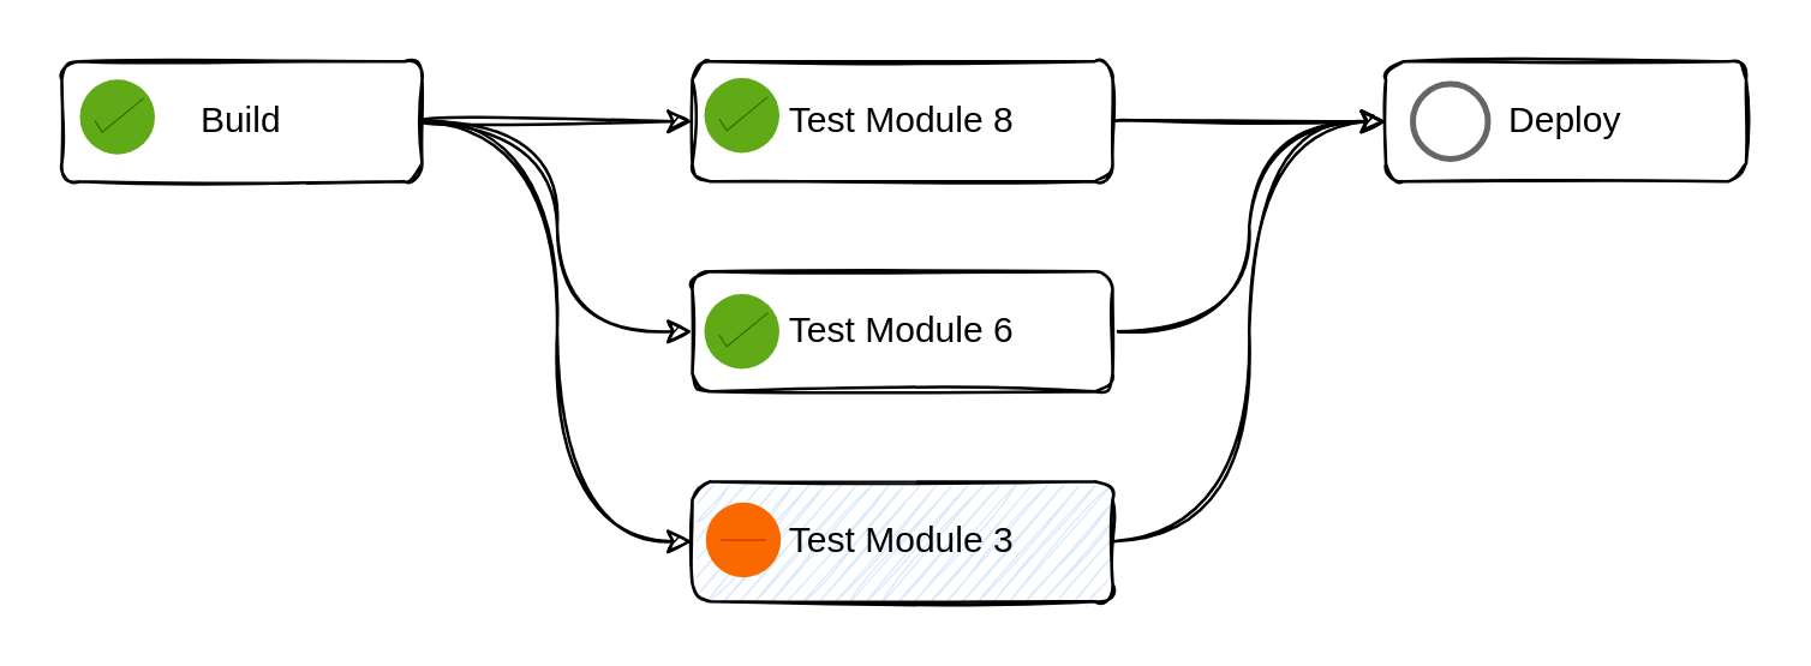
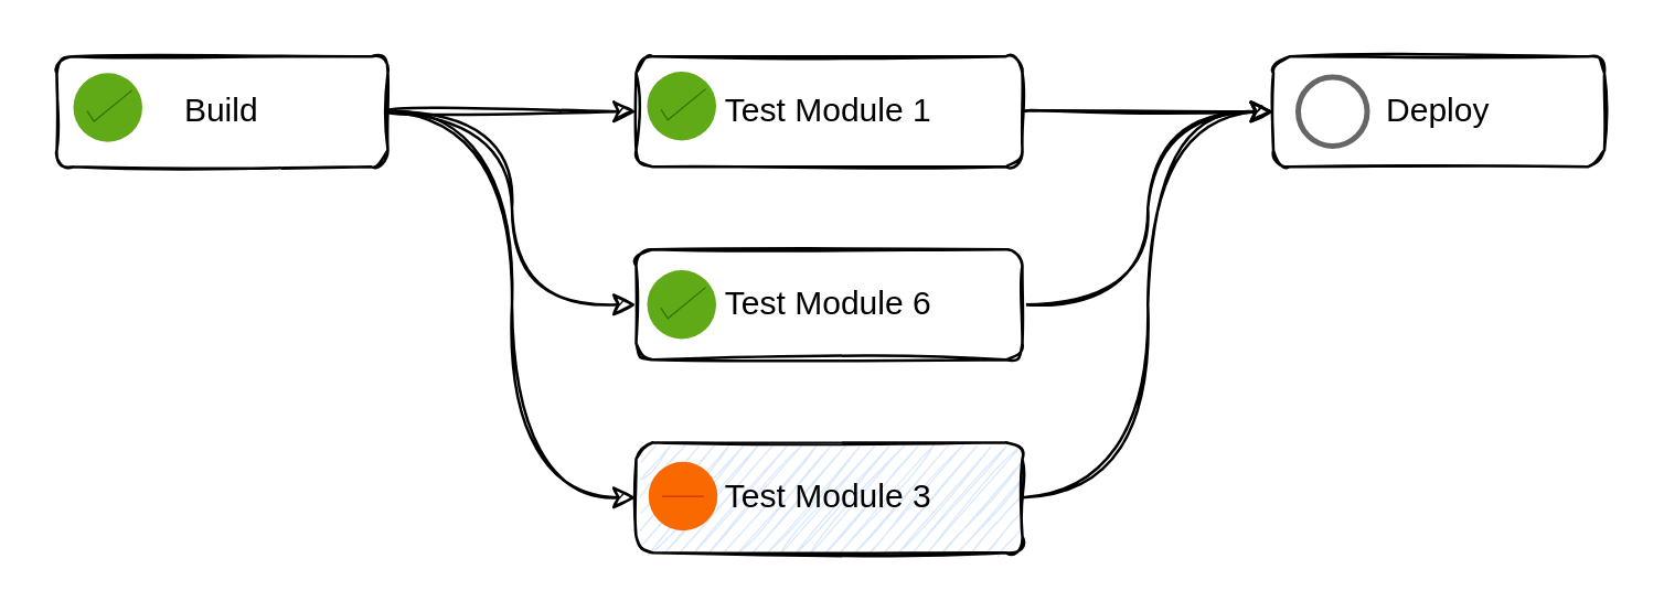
  <mxCell id="0" />
  <mxCell id="1" parent="0" />
  <mxCell id="2" style="edgeStyle=orthogonalEdgeStyle;rounded=0;orthogonalLoop=1;jettySize=auto;html=1;entryX=0;entryY=0.5;entryDx=0;entryDy=0;fontColor=#000000;curved=1;sketch=1;" edge="1" parent="1" source="5" target="8"><mxGeometry relative="1" as="geometry" /></mxCell>
  <mxCell id="3" style="edgeStyle=orthogonalEdgeStyle;curved=1;rounded=0;orthogonalLoop=1;jettySize=auto;html=1;exitX=1;exitY=0.5;exitDx=0;exitDy=0;entryX=0;entryY=0.5;entryDx=0;entryDy=0;fontColor=#000000;sketch=1;" edge="1" parent="1" source="5" target="10"><mxGeometry relative="1" as="geometry" /></mxCell>
  <mxCell id="4" style="edgeStyle=orthogonalEdgeStyle;curved=1;rounded=0;orthogonalLoop=1;jettySize=auto;html=1;exitX=1;exitY=0.5;exitDx=0;exitDy=0;entryX=0;entryY=0.5;entryDx=0;entryDy=0;fontColor=#000000;sketch=1;" edge="1" parent="1" source="5" target="12"><mxGeometry relative="1" as="geometry" /></mxCell>
  <mxCell id="5" value="&lt;span style=&quot;color: rgba(0, 0, 0, 0); font-family: monospace; font-size: 0px; text-align: start;&quot;&gt;%3CmxGraphModel%3E%3Croot%3E%3CmxCell%20id%3D%220%22%2F%3E%3CmxCell%20id%3D%221%22%20parent%3D%220%22%2F%3E%3CmxCell%20id%3D%222%22%20value%3D%22%22%20style%3D%22html%3D1%3BverticalLabelPosition%3Dbottom%3BlabelBackgroundColor%3D%23ffffff%3BverticalAlign%3Dtop%3Bshadow%3D0%3Bdashed%3D0%3BstrokeWidth%3D2%3Bshape%3Dmxgraph.ios7.misc.select%3BfillColor%3D%2360a917%3BstrokeColor%3D%232D7600%3Bsketch%3D0%3BfontColor%3D%23ffffff%3B%22%20vertex%3D%221%22%20parent%3D%221%22%3E%3CmxGeometry%20x%3D%2270%22%20y%3D%22309%22%20width%3D%2230%22%20height%3D%2232%22%20as%3D%22geometry%22%2F%3E%3C%2FmxCell%3E%3C%2Froot%3E%3C%2FmxGraphModel%3&lt;/span&gt;Build" style="rounded=1;whiteSpace=wrap;html=1;align=center;sketch=1;" vertex="1" parent="1"><mxGeometry x="20" y="20" width="120" height="40" as="geometry" /></mxCell>
  <mxCell id="6" value="" style="html=1;verticalLabelPosition=bottom;labelBackgroundColor=#ffffff;verticalAlign=top;shadow=0;dashed=0;strokeWidth=2;shape=mxgraph.ios7.misc.select;fillColor=#60a917;strokeColor=#2D7600;sketch=0;fontColor=#ffffff;" vertex="1" parent="1"><mxGeometry x="26" y="26" width="25" height="25" as="geometry" /></mxCell>
  <mxCell id="7" style="edgeStyle=orthogonalEdgeStyle;curved=1;rounded=0;orthogonalLoop=1;jettySize=auto;html=1;exitX=1;exitY=0.5;exitDx=0;exitDy=0;entryX=0;entryY=0.5;entryDx=0;entryDy=0;fontColor=#000000;sketch=1;" edge="1" parent="1" source="8" target="13"><mxGeometry relative="1" as="geometry" /></mxCell>
- <mxCell id="8" value="Test Module 8" style="rounded=1;whiteSpace=wrap;html=1;fontColor=#000000;sketch=1;" vertex="1" parent="1"><mxGeometry x="230" y="20" width="140" height="40" as="geometry" /></mxCell>
+ <mxCell id="8" value="Test Module 1" style="rounded=1;whiteSpace=wrap;html=1;fontColor=#000000;sketch=1;" vertex="1" parent="1"><mxGeometry x="230" y="20" width="140" height="40" as="geometry" /></mxCell>
  <mxCell id="9" style="edgeStyle=orthogonalEdgeStyle;curved=1;rounded=0;orthogonalLoop=1;jettySize=auto;html=1;exitX=1;exitY=0.5;exitDx=0;exitDy=0;entryX=0;entryY=0.5;entryDx=0;entryDy=0;fontColor=#000000;sketch=1;" edge="1" parent="1" source="10" target="13"><mxGeometry relative="1" as="geometry" /></mxCell>
  <mxCell id="10" value="Test Module 6" style="rounded=1;whiteSpace=wrap;html=1;fontColor=#000000;sketch=1;" vertex="1" parent="1"><mxGeometry x="230" y="90" width="140" height="40" as="geometry" /></mxCell>
  <mxCell id="11" style="edgeStyle=orthogonalEdgeStyle;curved=1;rounded=0;orthogonalLoop=1;jettySize=auto;html=1;exitX=1;exitY=0.5;exitDx=0;exitDy=0;fontColor=#000000;entryX=0;entryY=0.5;entryDx=0;entryDy=0;sketch=1;" edge="1" parent="1" source="12" target="13"><mxGeometry relative="1" as="geometry"><mxPoint x="440" y="50" as="targetPoint" /></mxGeometry></mxCell>
  <mxCell id="12" value="Test Module 3" style="rounded=1;whiteSpace=wrap;html=1;fontColor=#000000;sketch=1;fillColor=#dae8fc;" vertex="1" parent="1"><mxGeometry x="230" y="160" width="140" height="40" as="geometry" /></mxCell>
  <mxCell id="13" value="&lt;span style=&quot;color: rgba(0, 0, 0, 0); font-family: monospace; font-size: 0px; text-align: start;&quot;&gt;%3CmxGraphModel%3E%3Croot%3E%3CmxCell%20id%3D%220%22%2F%3E%3CmxCell%20id%3D%221%22%20parent%3D%220%22%2F%3E%3CmxCell%20id%3D%222%22%20value%3D%22%22%20style%3D%22html%3D1%3BverticalLabelPosition%3Dbottom%3BlabelBackgroundColor%3D%23ffffff%3BverticalAlign%3Dtop%3Bshadow%3D0%3Bdashed%3D0%3BstrokeWidth%3D2%3Bshape%3Dmxgraph.ios7.misc.select%3BfillColor%3D%2360a917%3BstrokeColor%3D%232D7600%3Bsketch%3D0%3BfontColor%3D%23ffffff%3B%22%20vertex%3D%221%22%20parent%3D%221%22%3E%3CmxGeometry%20x%3D%2270%22%20y%3D%22309%22%20width%3D%2230%22%20height%3D%2232%22%20as%3D%22geometry%22%2F%3E%3C%2FmxCell%3E%3C%2Froot%3E%3C%2FmxGraphModel%3&lt;/span&gt;Deploy" style="rounded=1;whiteSpace=wrap;html=1;align=center;sketch=1;" vertex="1" parent="1"><mxGeometry x="461" y="20" width="120" height="40" as="geometry" /></mxCell>
  <mxCell id="14" value="" style="html=1;verticalLabelPosition=bottom;labelBackgroundColor=#ffffff;verticalAlign=top;shadow=0;dashed=0;strokeWidth=2;shape=mxgraph.ios7.misc.select;fillColor=#60a917;strokeColor=#2D7600;sketch=0;fontColor=#ffffff;" vertex="1" parent="1"><mxGeometry x="234" y="25.5" width="25" height="25" as="geometry" /></mxCell>
  <mxCell id="15" value="" style="html=1;verticalLabelPosition=bottom;labelBackgroundColor=#ffffff;verticalAlign=top;shadow=0;dashed=0;strokeWidth=2;shape=mxgraph.ios7.misc.select;fillColor=#60a917;strokeColor=#2D7600;sketch=0;fontColor=#ffffff;" vertex="1" parent="1"><mxGeometry x="234" y="97.5" width="25" height="25" as="geometry" /></mxCell>
  <mxCell id="16" value="" style="html=1;verticalLabelPosition=bottom;labelBackgroundColor=#ffffff;verticalAlign=top;shadow=0;dashed=0;strokeWidth=2;shape=mxgraph.ios7.misc.delete;fillColor=#fa6800;strokeColor=#C73500;sketch=0;aspect=fixed;fontColor=#000000;" vertex="1" parent="1"><mxGeometry x="234.5" y="167" width="25" height="25" as="geometry" /></mxCell>
  <mxCell id="17" value="" style="html=1;verticalLabelPosition=bottom;labelBackgroundColor=#ffffff;verticalAlign=top;shadow=0;dashed=0;strokeWidth=2;shape=mxgraph.ios7.misc.circle;strokeColor=#666666;fillColor=#f5f5f5;sketch=0;fillStyle=auto;fontColor=#333333;aspect=fixed;" vertex="1" parent="1"><mxGeometry x="470" y="27.5" width="25" height="25" as="geometry" /></mxCell>
